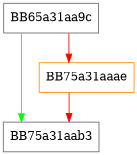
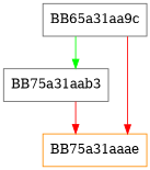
  digraph {
    splines=ortho
    node [color=gray40 shape=box]
    edge [color=red]
    n1 [label=BB65a31aa9c]
    BB75a31aab3
    BB75a31aaae [color=darkorange]
    n1 -> BB75a31aab3 [color=green]
    n1 -> BB75a31aaae
-   BB75a31aaae -> BB75a31aab3
+   BB75a31aab3 -> BB75a31aaae
  }
